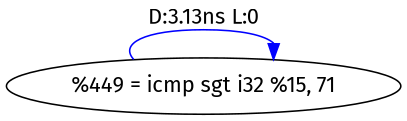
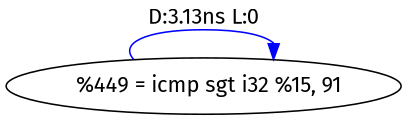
  digraph {
    rankdir=LR
    fontname="Fira Sans"
-   n1 [label="%449 = icmp sgt i32 %15, 71" fontname="Fira Sans"]
+   n1 [label="  %449 = icmp sgt i32 %15, 91" fontname="Fira Sans"]
    n1 -> n1 [color=blue label="D:3.13ns L:0" fontname="Fira Sans"]
  }
